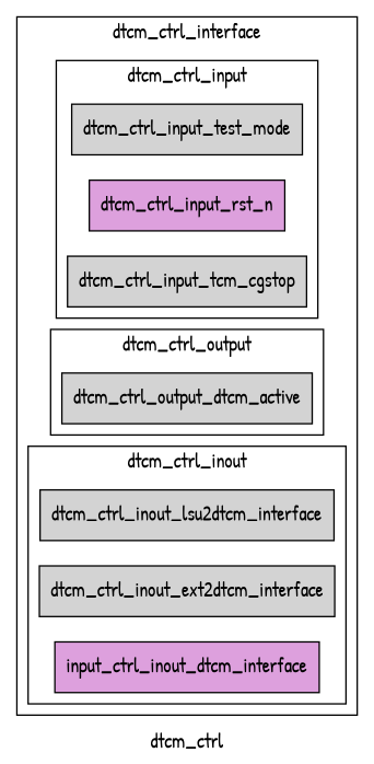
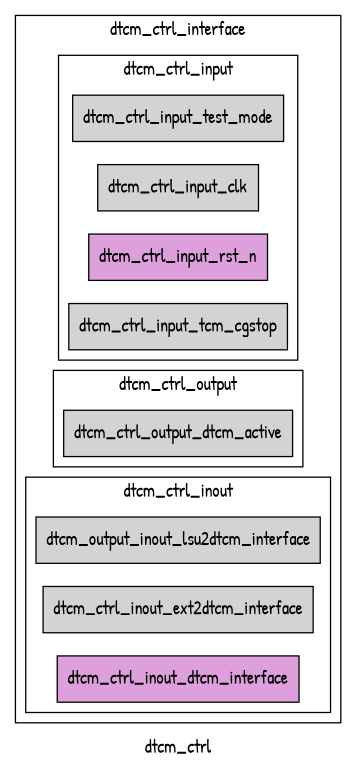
  digraph {
    label=dtcm_ctrl
    rankdir=LR
    fontname="Patrick Hand"
    node [color=black fontcolor=black shape=box style=filled fillcolor=lightgrey fontname="Patrick Hand"]
    n1 [label=dtcm_ctrl_input_test_mode]
+   n2 [label=dtcm_ctrl_input_clk]
    n3 [label=dtcm_ctrl_input_rst_n fillcolor=plum]
    n4 [label=dtcm_ctrl_input_tcm_cgstop]
    n5 [label=dtcm_ctrl_output_dtcm_active]
-   n6 [label=dtcm_ctrl_inout_lsu2dtcm_interface]
+   n6 [label=dtcm_output_inout_lsu2dtcm_interface]
    n7 [label=dtcm_ctrl_inout_ext2dtcm_interface]
-   n8 [label=input_ctrl_inout_dtcm_interface fillcolor=plum]
+   n8 [label=dtcm_ctrl_inout_dtcm_interface fillcolor=plum]
    subgraph cluster_1 {
      label=dtcm_ctrl_interface
      subgraph cluster_2 {
        label=dtcm_ctrl_input
        n1
+       n2
        n3
        n4
      }
      subgraph cluster_3 {
        label=dtcm_ctrl_output
        n5
      }
      subgraph cluster_4 {
        label=dtcm_ctrl_inout
        n6
        n7
        n8
      }
    }
  }
